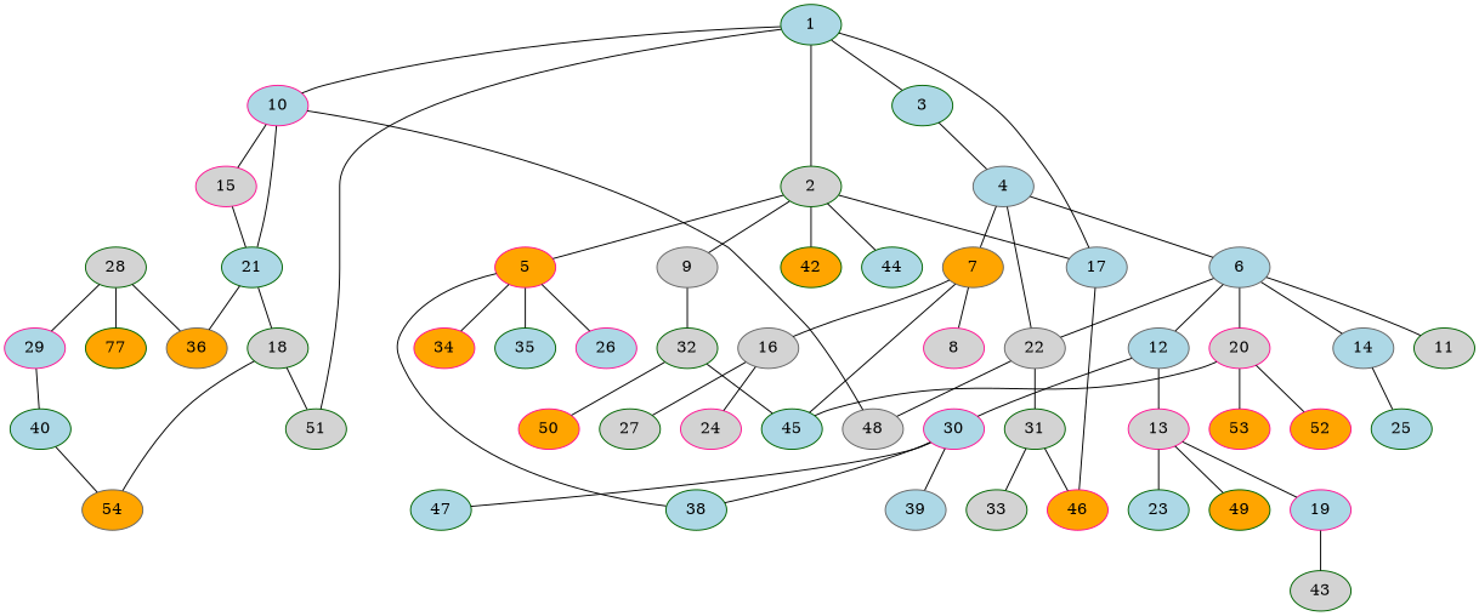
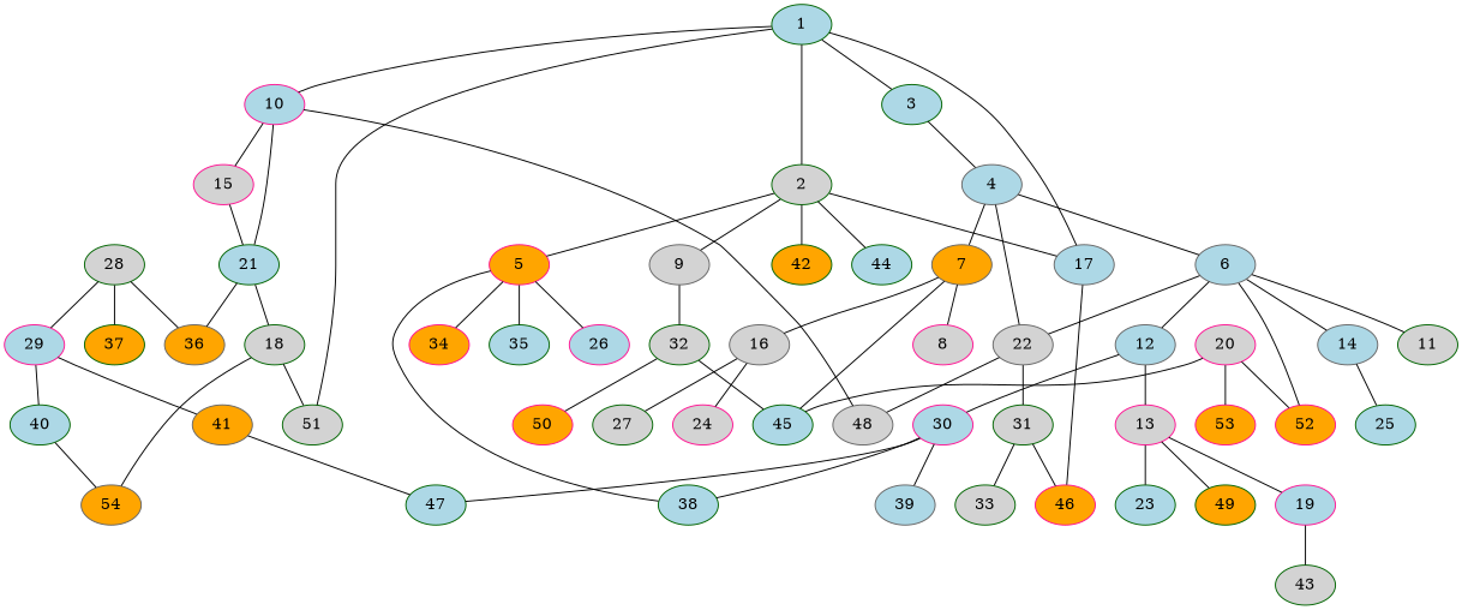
  graph {
    node [color=darkgreen fillcolor=lightblue style=filled]
    2 [fillcolor=lightgrey]
    1
    3
    10 [color=deeppink]
    17 [color=gray40]
    51 [fillcolor=lightgrey]
    5 [color=deeppink fillcolor=orange]
    9 [color=gray40 fillcolor=lightgrey]
    42 [fillcolor=orange]
    44
    4 [color=gray40]
    15 [color=deeppink fillcolor=lightgrey]
    21
    48 [color=gray40 fillcolor=lightgrey]
    46 [color=deeppink fillcolor=orange]
    26 [color=deeppink]
    34 [color=deeppink fillcolor=orange]
    35
    38
    32 [fillcolor=lightgrey]
    6 [color=gray40]
    7 [color=gray40 fillcolor=orange]
    22 [color=gray40 fillcolor=lightgrey]
    11 [fillcolor=lightgrey]
    12 [color=gray40]
    14 [color=gray40]
    20 [color=deeppink fillcolor=lightgrey]
    8 [color=deeppink fillcolor=lightgrey]
    16 [color=gray40 fillcolor=lightgrey]
    45
    31 [fillcolor=lightgrey]
    13 [color=deeppink fillcolor=lightgrey]
    30 [color=deeppink]
    25
    52 [color=deeppink fillcolor=orange]
    53 [color=deeppink fillcolor=orange]
    28 [fillcolor=lightgrey]
    36 [color=gray40 fillcolor=orange]
    29 [color=deeppink]
-   37 [fillcolor=orange label=77]
+   37 [fillcolor=orange]
    24 [color=deeppink fillcolor=lightgrey]
    27 [fillcolor=lightgrey]
    50 [color=deeppink fillcolor=orange]
    18 [fillcolor=lightgrey]
    19 [color=deeppink]
    23
    49 [fillcolor=orange]
    39 [color=gray40]
    47
    43 [fillcolor=lightgrey]
    54 [color=gray40 fillcolor=orange]
    33 [fillcolor=lightgrey]
    40
+   41 [color=gray40 fillcolor=orange]
    2 -- 17
    2 -- 5
    2 -- 9
    2 -- 42
    2 -- 44
    1 -- 2
    1 -- 3
    1 -- 10
    1 -- 17
    1 -- 51
    3 -- 4
    10 -- 15
    10 -- 21
    10 -- 48
    17 -- 46
    5 -- 26
    5 -- 34
    5 -- 35
    5 -- 38
    9 -- 32
    4 -- 6
    4 -- 7
    4 -- 22
    15 -- 21
    21 -- 36
    21 -- 18
    32 -- 45
    32 -- 50
    6 -- 22
    6 -- 11
    6 -- 12
    6 -- 14
-   6 -- 20
+   6 -- 52
    7 -- 8
    7 -- 16
    7 -- 45
    22 -- 48
    22 -- 31
    12 -- 13
    12 -- 30
    14 -- 25
    20 -- 45
    20 -- 52
    20 -- 53
    16 -- 24
    16 -- 27
    31 -- 46
    31 -- 33
    13 -- 19
    13 -- 23
    13 -- 49
    30 -- 38
    30 -- 39
    30 -- 47
    28 -- 36
    28 -- 29
    28 -- 37
    29 -- 40
+   29 -- 41
    18 -- 51
    18 -- 54
    19 -- 43
    40 -- 54
+   41 -- 47
  }
